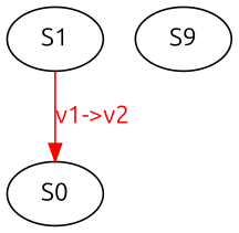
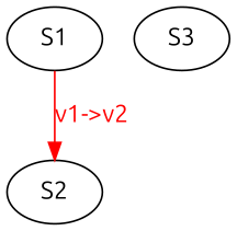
  digraph {
    fontname=Ubuntu
    node [fontname=Ubuntu]
    n1 [label=S1]
-   n2 [label=S0]
-   n3 [label=S9]
+   n2 [label=S2]
+   n3 [label=S3]
    n1 -> n2 [color=Red fontcolor=Red fontname=Ubuntu label="v1->v2"]
  }
